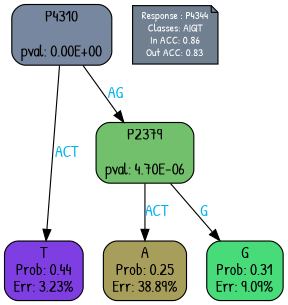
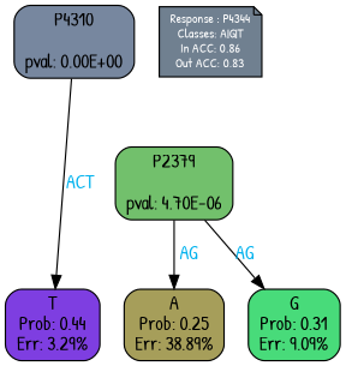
  digraph {
    fontname="Patrick Hand"
    ranksep=equally
    splines=polylines
    node [color=black fontname="Patrick Hand" shape=box style="filled, rounded"]
    edge [fontcolor=deepskyblue2 fontname="Patrick Hand"]
    n1 [fillcolor="#a69e5a" label="A\nProb: 0.25\nErr: 38.89%"]
    n2 [fillcolor="#48db7a" label="G\nProb: 0.31\nErr: 9.09%"]
-   n3 [fillcolor="#7e3ee1" label="T\nProb: 0.44\nErr: 3.23%"]
+   n3 [fillcolor="#7e3ee1" label="T\nProb: 0.44\nErr: 3.29%"]
    n4 [align=left fillcolor=slategray fontcolor=white fontsize=10 label="Response : P4344\nClasses: A|G|T\nIn ACC: 0.86\nOut ACC: 0.83\n" shape=note style=filled]
    n5 [fillcolor="#77879f" label="P4310\n\npval: 0.00E+00"]
    n6 [fillcolor="#72c06c" label="P2379\n\npval: 4.70E-06"]
    subgraph sub_1 {
      rank=same
      n1
      n2
      n3
    }
    subgraph sub_2 {
      rank=same
      n4
      n5
    }
    n5 -> n3 [label=ACT]
-   n5 -> n6 [label=AG]
-   n6 -> n1 [label=ACT]
-   n6 -> n2 [label=G]
+   n6 -> n1 [label=AG]
+   n6 -> n2 [label=AG]
  }
